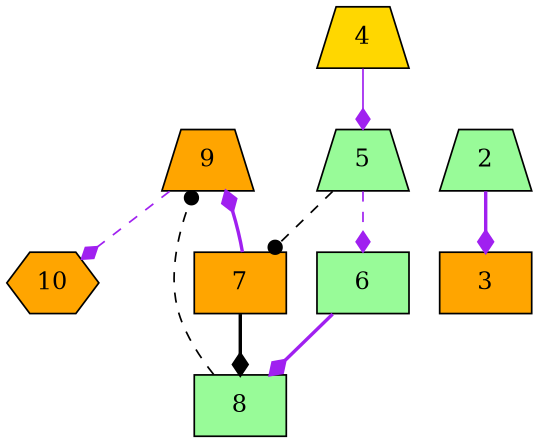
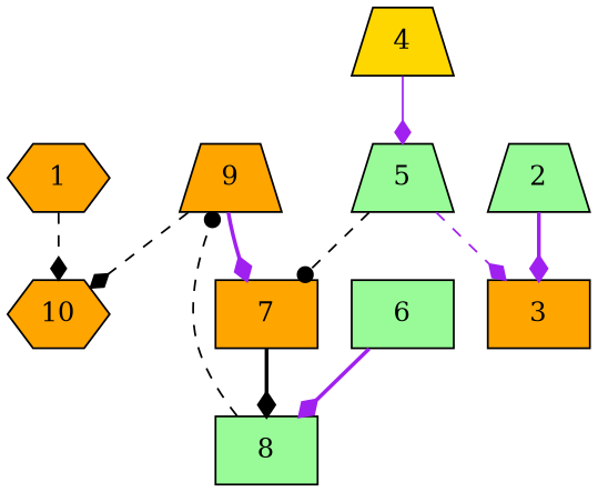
  digraph {
    node [fillcolor=orange shape=trapezium style=filled]
    edge [arrowhead=diamond color=black style=dashed]
+   1 [shape=hexagon]
    10 [shape=hexagon]
    2 [fillcolor=palegreen]
    3 [shape=box]
    5 [fillcolor=palegreen]
    6 [fillcolor=palegreen shape=box]
    7 [shape=box]
    4 [fillcolor=gold]
    8 [fillcolor=palegreen shape=box]
    9
+   1 -> 10
    2 -> 3 [color=purple style=bold]
-   5 -> 6 [color=purple]
+   5 -> 3 [color=purple]
    5 -> 7 [arrowhead=dot]
    6 -> 8 [color=purple style=bold]
    7 -> 8 [style=bold]
-   7 -> 9 [color=purple style=bold]
+   9 -> 7 [color=purple style=bold]
    4 -> 5 [color=purple style=solid]
    8 -> 9 [arrowhead=dot]
-   9 -> 10 [color=purple]
+   9 -> 10
  }
